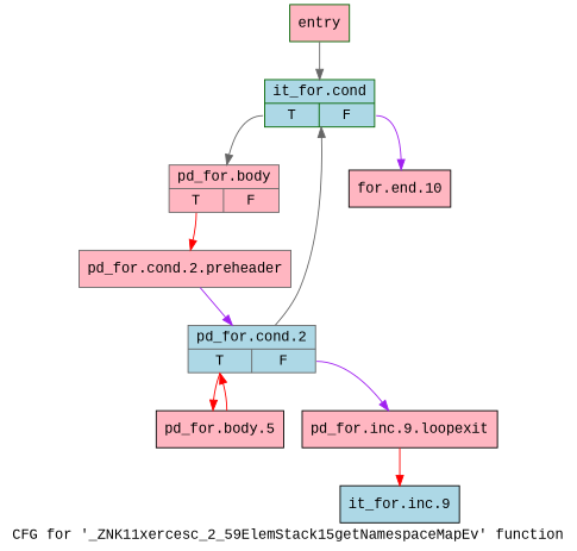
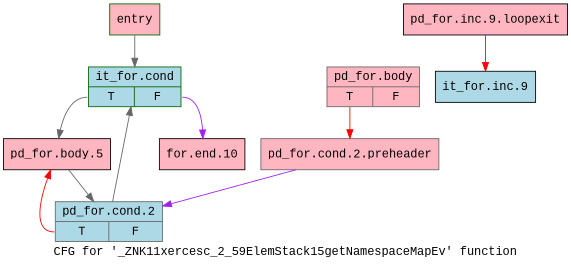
  digraph {
    fontname="Liberation Mono"
    label="CFG for '_ZNK11xercesc_2_59ElemStack15getNamespaceMapEv' function"
    node [color=black fillcolor=lightpink fontname="Liberation Mono" shape=record style=filled]
    edge [color=red fontname="Liberation Mono"]
    n1 [color=darkgreen label="{entry}"]
    n2 [color=darkgreen fillcolor=lightblue label="{it_for.cond|{<s0>T|<s1>F}}"]
    n3 [color=gray40 label="{pd_for.body|{<s0>T|<s1>F}}"]
    n4 [label="{for.end.10}"]
    n5 [color=gray40 label="{pd_for.cond.2.preheader}"]
    n6 [color=gray40 fillcolor=lightblue label="{pd_for.cond.2|{<s0>T|<s1>F}}"]
    n7 [label="{pd_for.body.5}"]
    n8 [label="{pd_for.inc.9.loopexit}"]
    n9 [fillcolor=lightblue label="{it_for.inc.9}"]
    n1 -> n2 [color=gray40]
-   n2 -> n3 [color=gray40 tailport=s0]
+   n2 -> n7 [color=gray40 tailport=s0]
    n2 -> n4 [color=purple tailport=s1]
    n3 -> n5 [tailport=s0]
    n5 -> n6 [color=purple]
    n6 -> n2 [color=gray40]
    n6 -> n7 [tailport=s0]
-   n6 -> n8 [color=purple tailport=s1]
-   n7 -> n6
+   n7 -> n6 [color=gray40]
    n8 -> n9
  }
